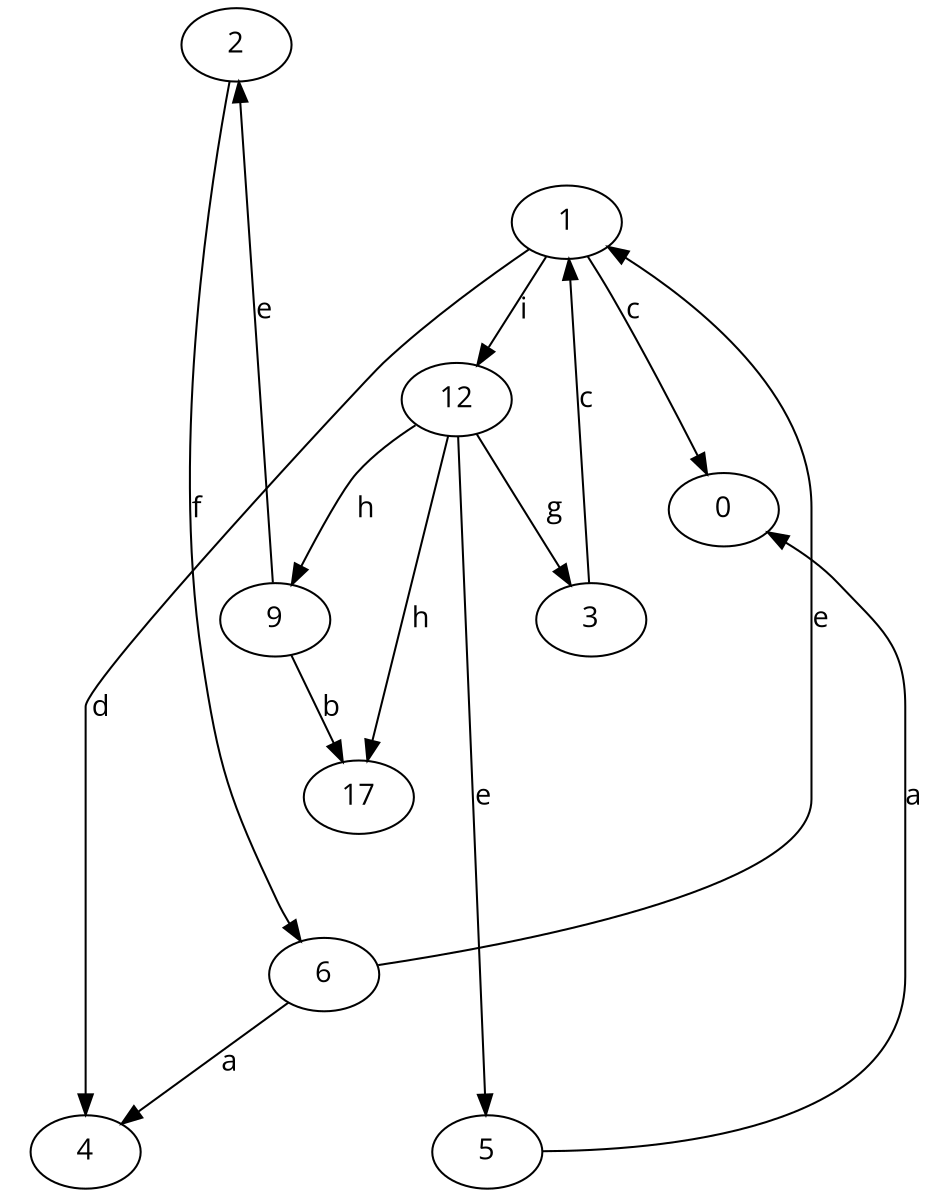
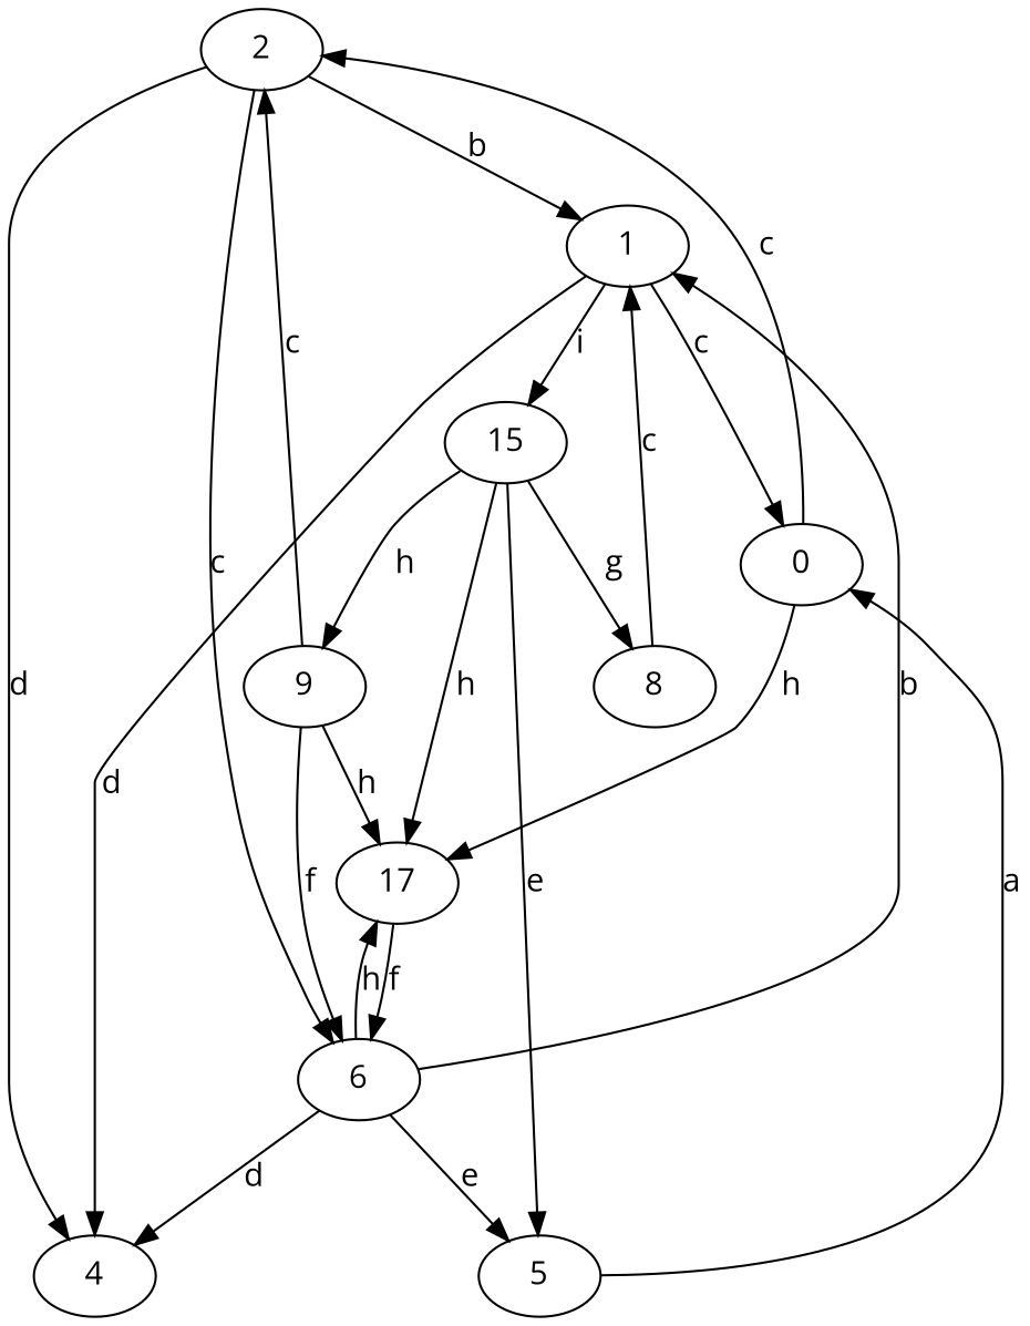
  strict digraph {
    fontname="Open Sans"
    node [fontname="Open Sans"]
    edge [fontname="Open Sans"]
    n1 [label=2]
    0
    n3 [label=17]
    1
    4
    6
    9
-   12
+   12 [label=15]
    5
-   8 [label=3]
-   n1 -> 6 [label=f]
+   8
+   n1 -> 1 [label=b]
+   n1 -> 4 [label=d]
+   n1 -> 6 [label=c]
+   0 -> n1 [label=c]
+   0 -> n3 [label=h]
+   n3 -> 6 [label=f]
    1 -> 0 [label=c]
    1 -> 4 [label=d]
    1 -> 12 [label=i]
-   6 -> 1 [label=e]
-   6 -> 4 [label=a]
-   9 -> n1 [label=e]
-   9 -> n3 [label=b]
+   6 -> n3 [label=h]
+   6 -> 1 [label=b]
+   6 -> 4 [label=d]
+   6 -> 5 [label=e]
+   9 -> n1 [label=c]
+   9 -> n3 [label=h]
+   9 -> 6 [label=f]
    12 -> n3 [label=h]
    12 -> 9 [label=h]
    12 -> 5 [label=e]
    12 -> 8 [label=g]
    5 -> 0 [label=a]
    8 -> 1 [label=c]
  }
